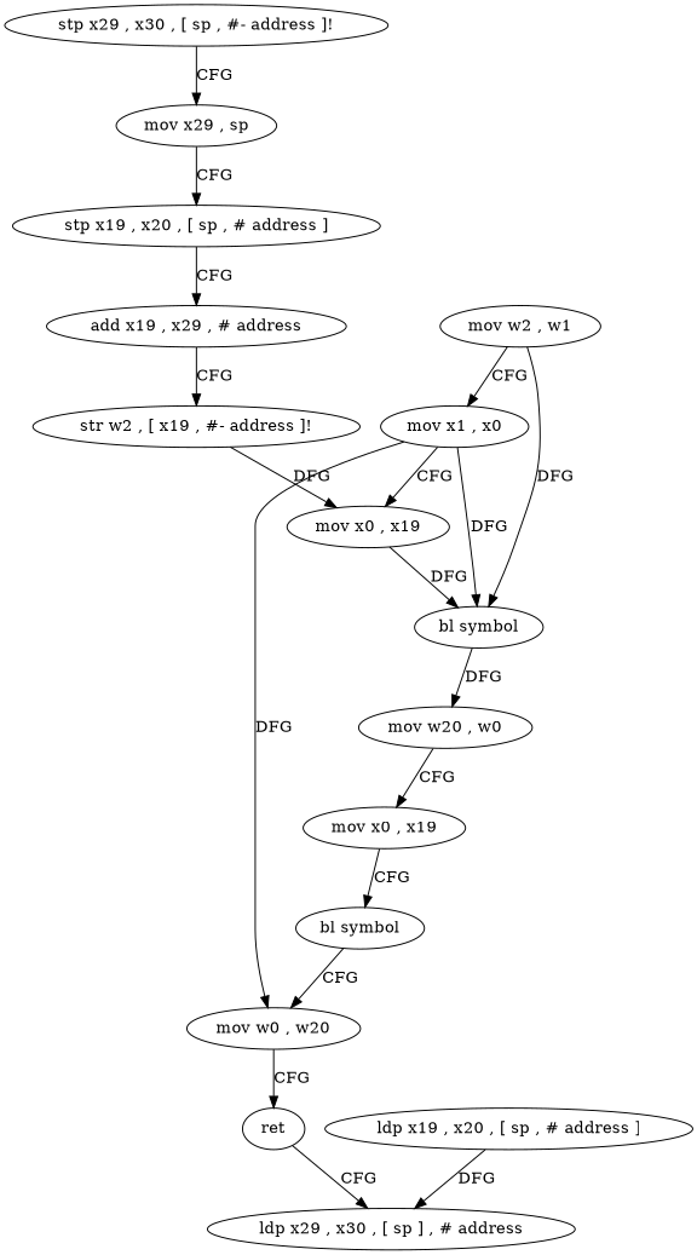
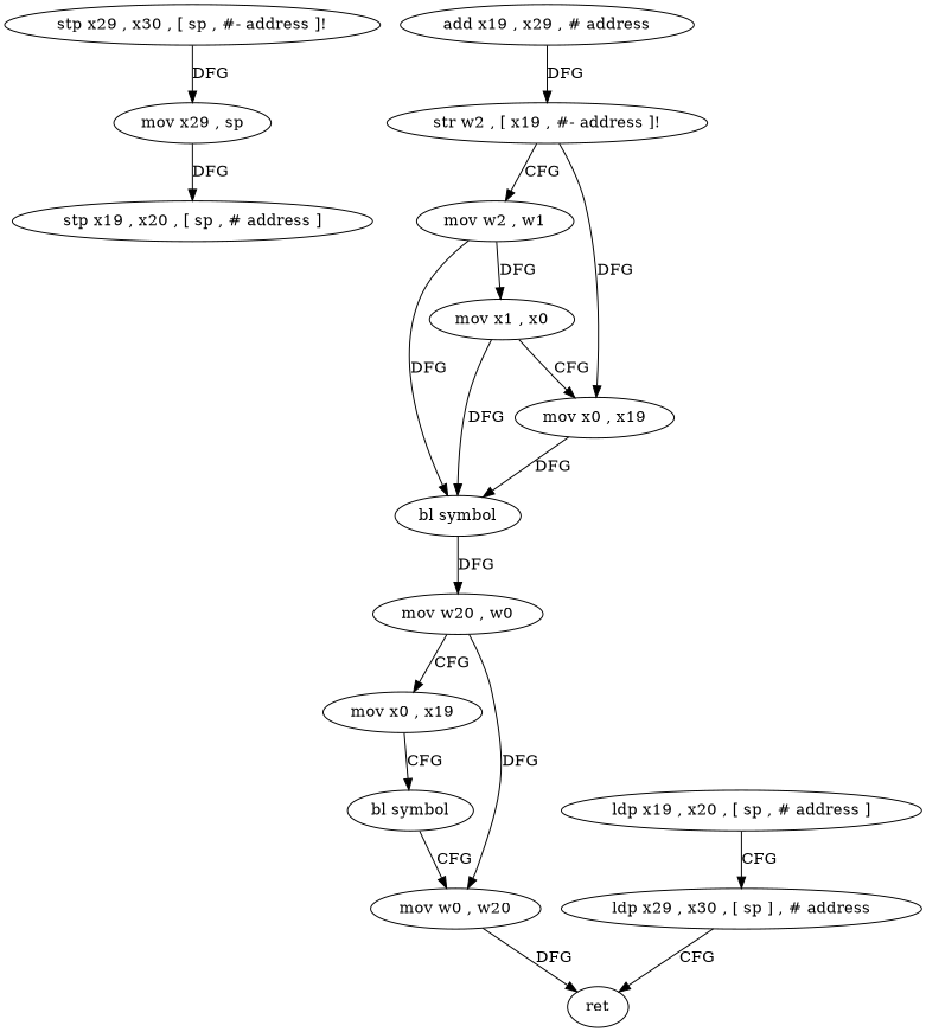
  digraph {
    n1 [label="stp x29 , x30 , [ sp , #- address ]!"]
    n2 [label="mov x29 , sp"]
    n3 [label="stp x19 , x20 , [ sp , # address ]"]
    n4 [label="add x19 , x29 , # address"]
    n5 [label="str w2 , [ x19 , #- address ]!"]
    n6 [label="mov w2 , w1"]
    n7 [label="mov x0 , x19"]
    n8 [label="mov x1 , x0"]
    n9 [label="bl symbol"]
    n10 [label="mov w20 , w0"]
    n11 [label="mov x0 , x19"]
    n12 [label="mov w0 , w20"]
    n13 [label="bl symbol"]
    n14 [label=ret]
    n15 [label="ldp x19 , x20 , [ sp , # address ]"]
    n16 [label="ldp x29 , x30 , [ sp ] , # address"]
-   n1 -> n2 [label=CFG]
-   n2 -> n3 [label=CFG]
-   n3 -> n4 [label=CFG]
-   n4 -> n5 [label=CFG]
+   n1 -> n2 [label=DFG]
+   n2 -> n3 [label=DFG]
+   n4 -> n5 [label=DFG]
+   n5 -> n6 [label=CFG]
    n5 -> n7 [label=DFG]
-   n6 -> n8 [label=CFG]
+   n6 -> n8 [label=DFG]
    n6 -> n9 [label=DFG]
    n7 -> n9 [label=DFG]
    n8 -> n7 [label=CFG]
    n8 -> n9 [label=DFG]
    n9 -> n10 [label=DFG]
    n10 -> n11 [label=CFG]
-   n8 -> n12 [label=DFG]
+   n10 -> n12 [label=DFG]
    n11 -> n13 [label=CFG]
-   n12 -> n14 [label=CFG]
+   n12 -> n14 [label=DFG]
    n13 -> n12 [label=CFG]
-   n15 -> n16 [label=DFG]
-   n14 -> n16 [label=CFG]
+   n15 -> n16 [label=CFG]
+   n16 -> n14 [label=CFG]
  }
